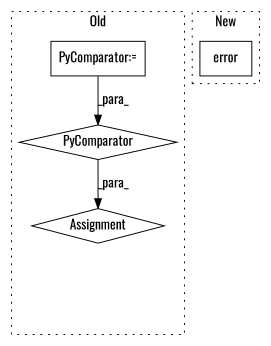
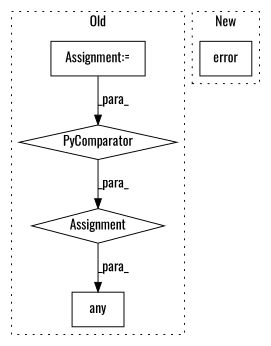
  digraph {
    fontname=Oswald
    node [a=32 fontname=Oswald l=42 s=27896 shape=box]
    edge [fontname=Oswald]
+   n1 [l="15,-3" label=any s="27756,27944"]
    n2 [a=107 l=173 label=Assignment s=27771 shape=diamond]
    n3 [a=113 label=PyComparator shape=diamond]
-   n4 [a=7 label="PyComparator:="]
+   n4 [a=7 label="Assignment:="]
    n5 [l="6,1" label=error s="27676,27719"]
    subgraph cluster_1 {
      label=Old
      style=dotted
+     n1
      n2
      n3
      n4
    }
    subgraph cluster_2 {
      label=New
      style=dotted
      n5
    }
+   n2 -> n1 [label=_para_]
    n3 -> n2 [label=_para_]
    n4 -> n3 [label=_para_]
  }
